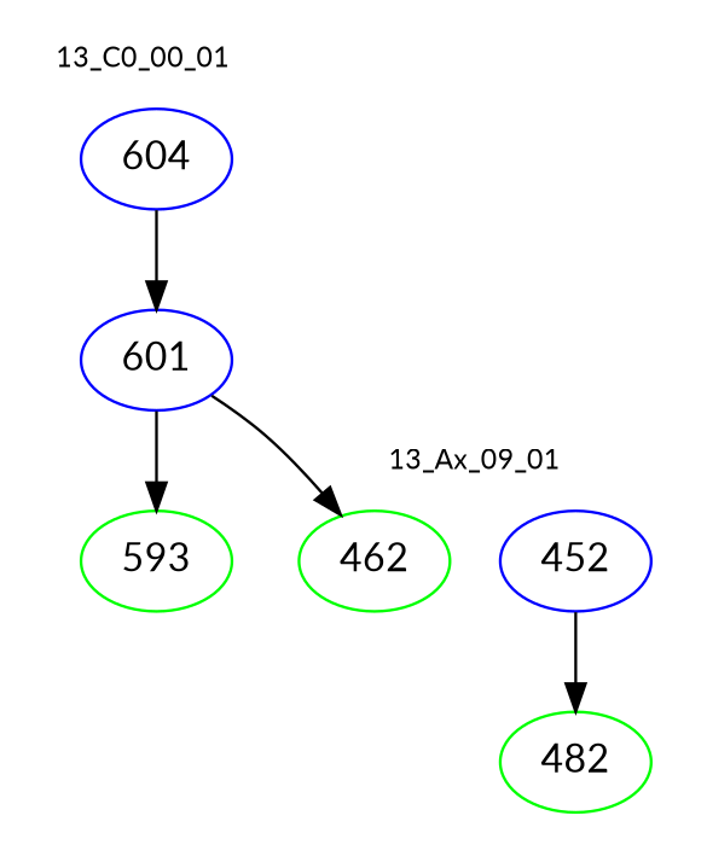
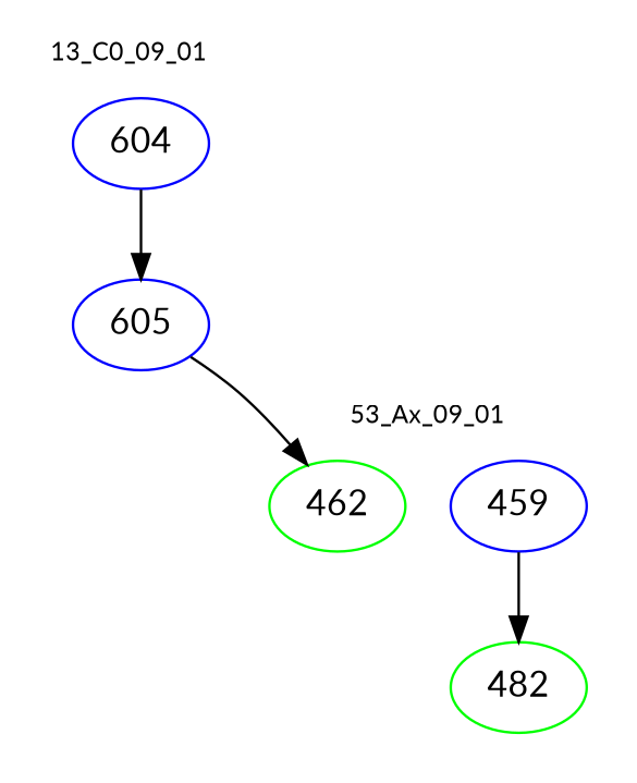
  digraph {
    fontname=Lato
    node [color=blue fontname=Lato]
    edge [color=black fontname=Lato]
-   n1 [label=452]
+   n1 [label=459]
    n2 [color=green label=482]
    n3 [color=green label=462]
    n4 [label=604]
-   n5 [label=601]
-   n6 [color=green label=593]
+   n5 [label=605]
    subgraph cluster_1 {
      color=white
      fontsize=10
-     label="13_Ax_09_01"
+     label="53_Ax_09_01"
      n1
      n2
      n3
    }
    subgraph cluster_2 {
      color=white
      fontsize=10
-     label="13_C0_00_01"
+     label="13_C0_09_01"
      n4
      n5
-     n6
    }
    n1 -> n2
    n4 -> n5
    n5 -> n3
-   n5 -> n6
  }
